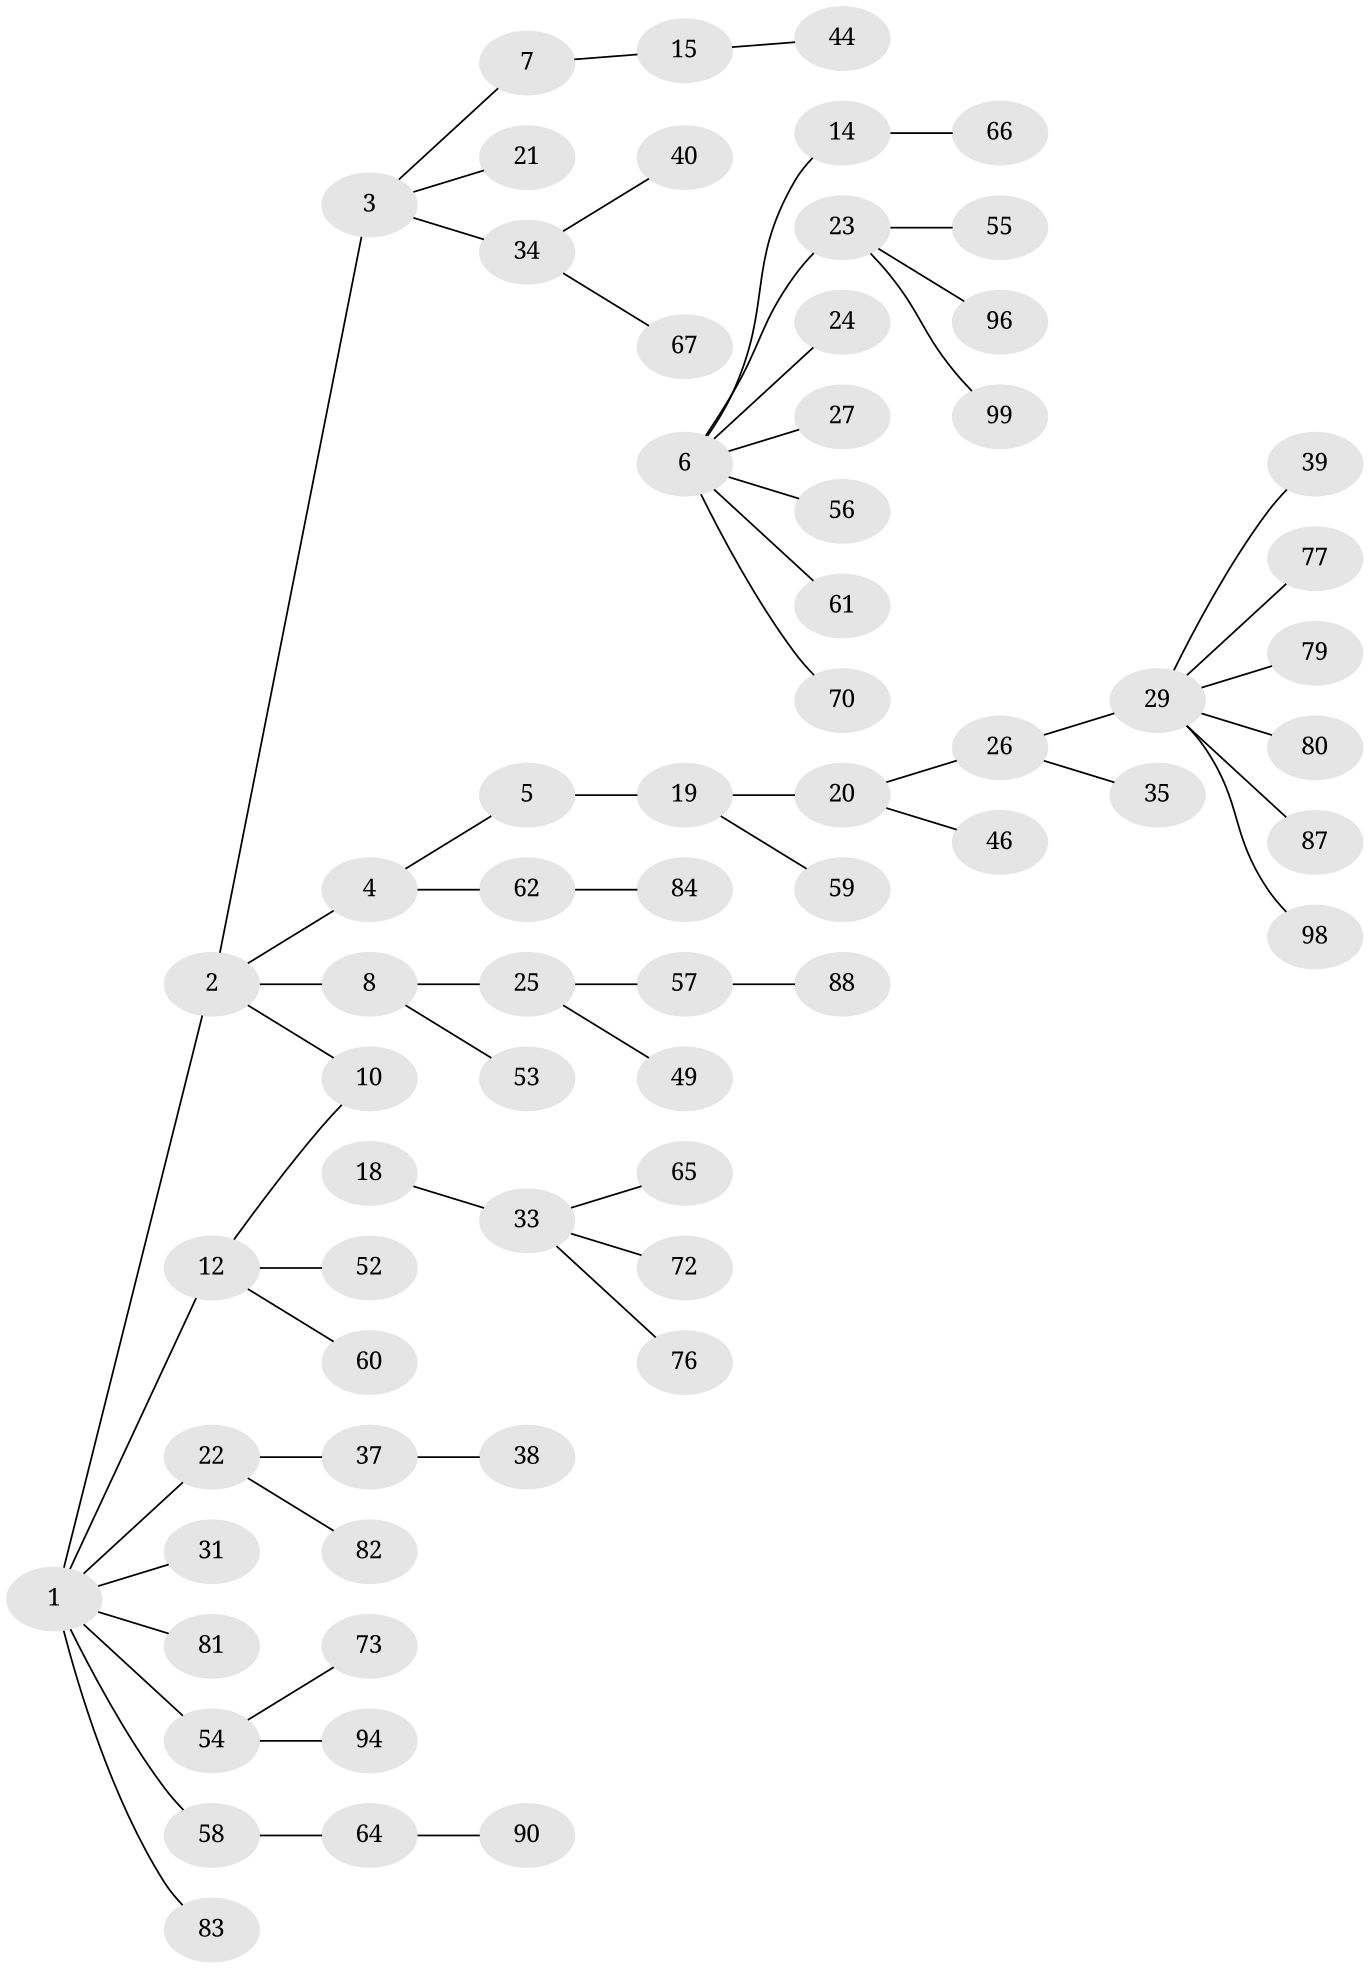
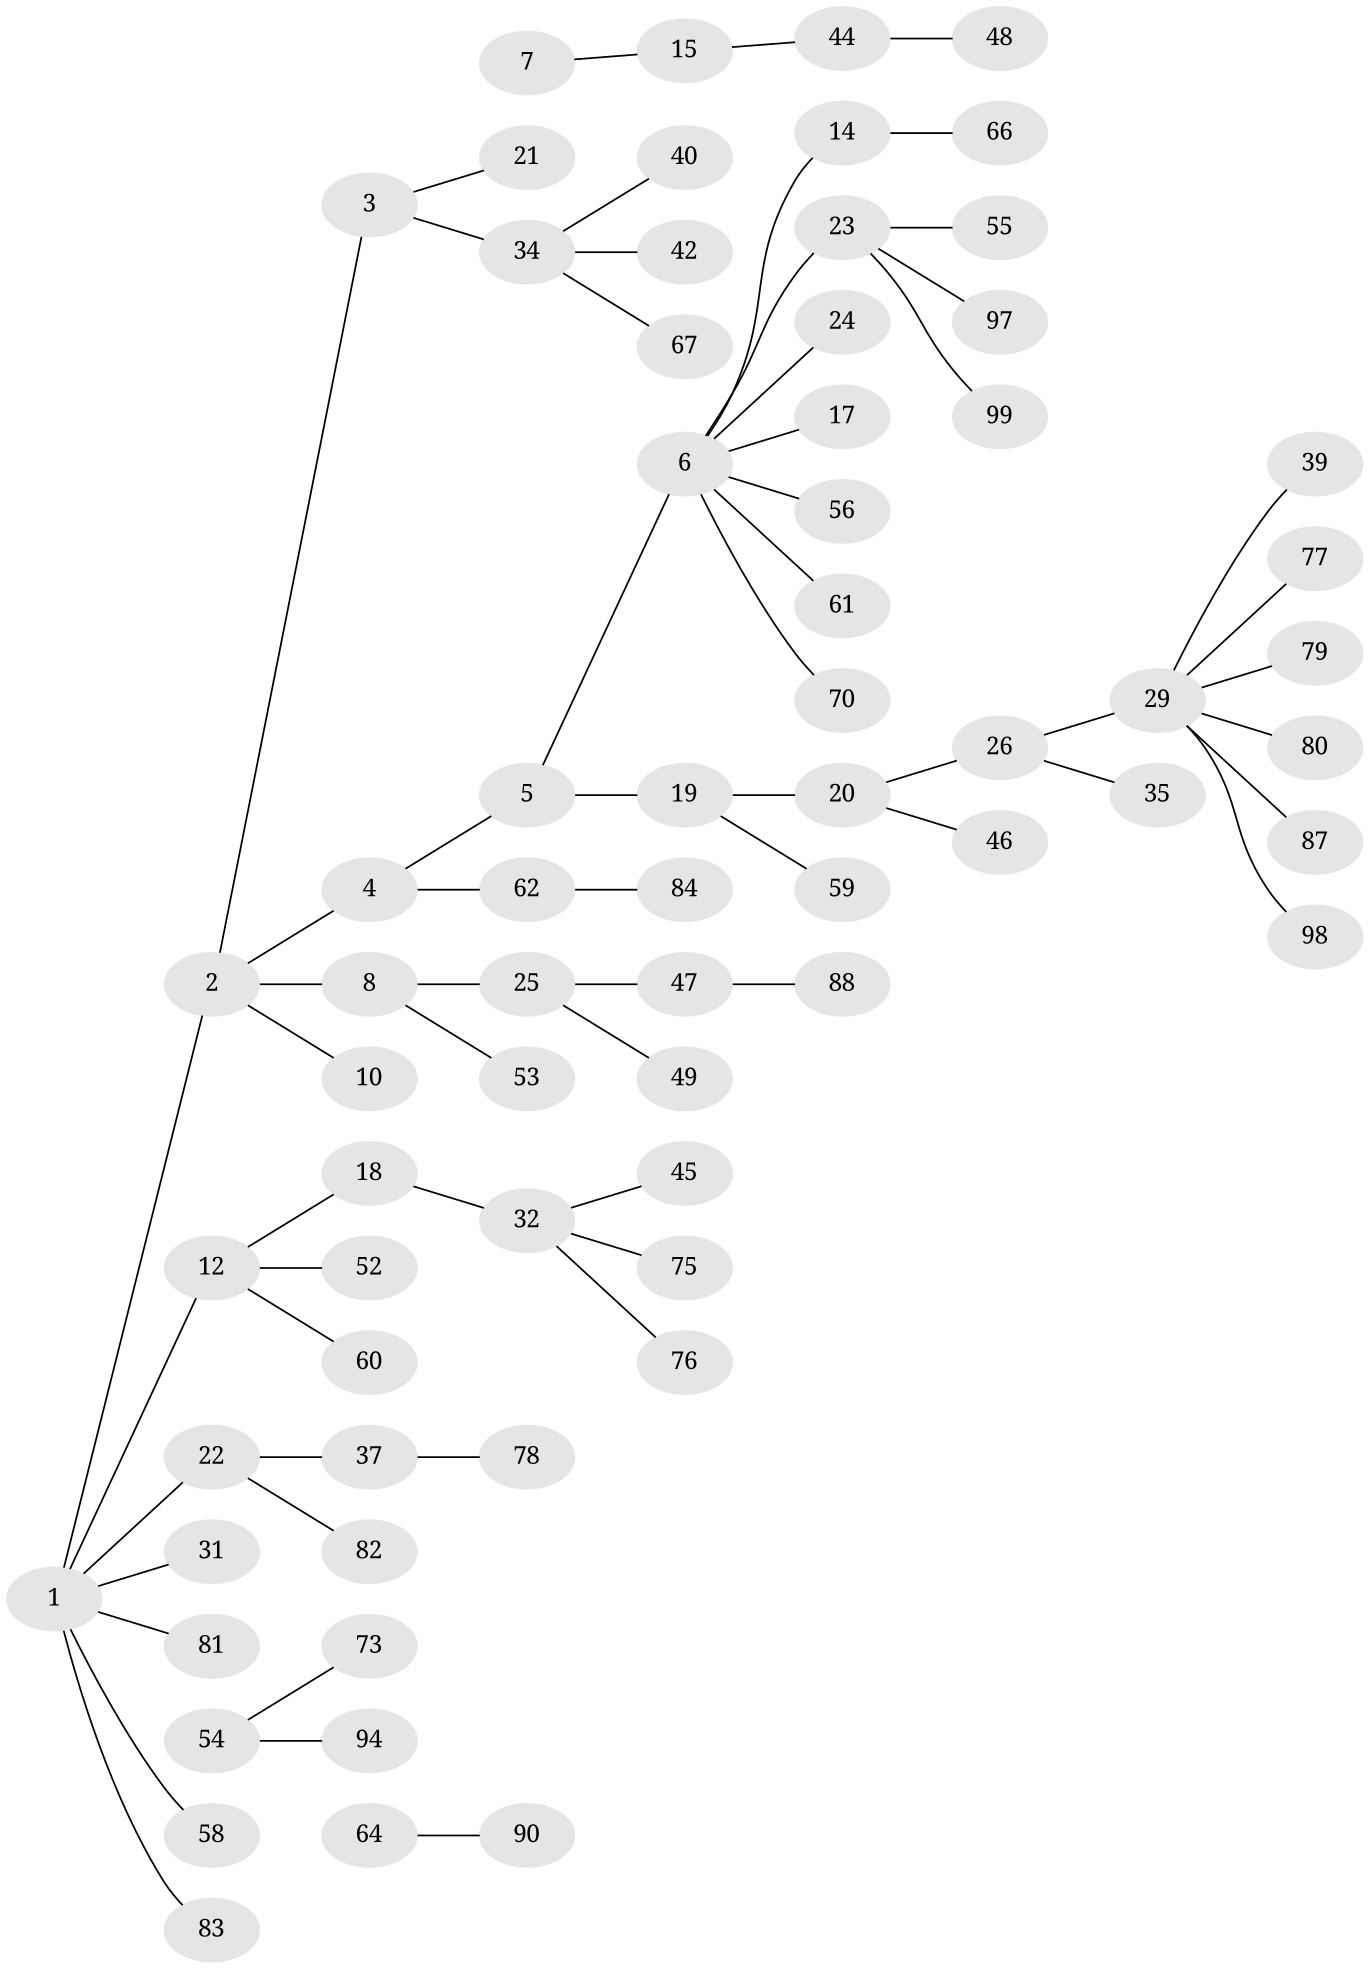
  graph {
    fontname="Noto Serif"
    rankdir=LR
    node [color=gray90 fontname="Noto Serif" style=filled]
    edge [fontname="Noto Serif"]
    1 [super="+30"]
    2 [super="+16"]
    12 [super="+75"]
    22 [super="+36"]
    31 [super="+92"]
    n6 [label=81]
    54 [super="+93"]
    58 [super="+95"]
    83 [super="+91"]
    3 [super="+11"]
    4
    8 [super="+13"]
    10
    18
    52
    60
    37 [super="+43"]
    82
    73
    94
    64
    7
    21
    34 [super="+74"]
    5 [super="+9"]
    62 [super="+89"]
    25 [super="+69"]
    53
    15 [super="+28"]
    40 [super="+65"]
+   42
    67
    6 [super="+17"]
    19 [super="+71"]
    84
    14 [super="+63"]
    23 [super="+57"]
    24
-   27
+   27 [label=17]
    56 [super="+96"]
    61
    70
    20
    59 [super="+86"]
    66
    55
-   97 [label=96]
+   97
    99
    44
-   47 [super="+81" label=57]
+   47 [super="+81"]
    49
-   32 [super="+38" label=33]
-   45 [label=65]
-   72
+   32 [super="+38"]
+   48 [super="+68"]
+   45
+   72 [label=75]
    76
    26
    46 [super="+85"]
    29 [super="+50"]
    35 [super="+41"]
-   78 [label=38]
+   78
    88
    39
    77
    79
    80
    87
    98
    90
    1 -- 2
    1 -- 12
    1 -- 22
    1 -- 31
    1 -- n6
-   1 -- 54
    1 -- 58
    1 -- 83
    2 -- 3
    2 -- 4
    2 -- 8
    2 -- 10
-   12 -- 10
+   12 -- 18
    12 -- 52
    12 -- 60
    22 -- 37
    22 -- 82
    54 -- 73
    54 -- 94
-   58 -- 64
-   3 -- 7
    3 -- 21
    3 -- 34
    4 -- 5
    4 -- 62
    8 -- 25
    8 -- 53
    18 -- 32
    37 -- 78
    64 -- 90
    7 -- 15
    34 -- 40
+   34 -- 42
    34 -- 67
+   5 -- 6
    5 -- 19
    62 -- 84
    25 -- 47
    25 -- 49
    15 -- 44
    6 -- 14
    6 -- 23
    6 -- 24
    6 -- 27
    6 -- 56
    6 -- 61
    6 -- 70
    19 -- 20
    19 -- 59
    14 -- 66
    23 -- 55
    23 -- 97
    23 -- 99
    20 -- 26
    20 -- 46
+   44 -- 48
    47 -- 88
    32 -- 45
    32 -- 72
    32 -- 76
    26 -- 29
    26 -- 35
    29 -- 39
    29 -- 77
    29 -- 79
    29 -- 80
    29 -- 87
    29 -- 98
  }
